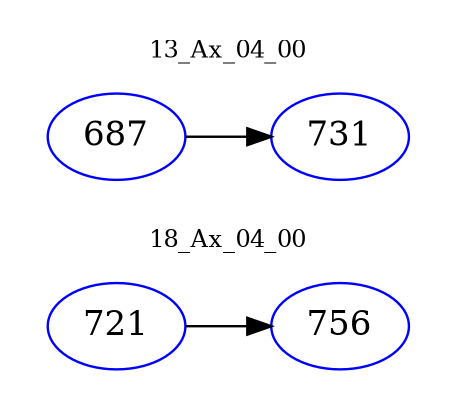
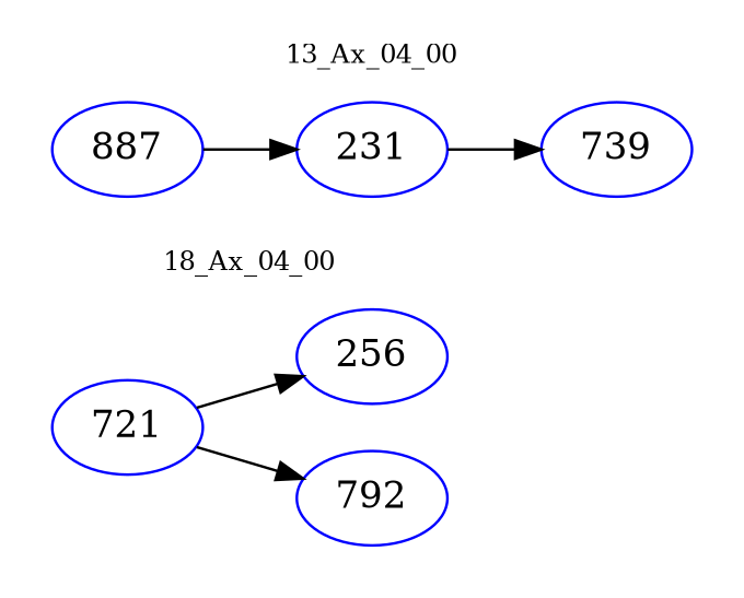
  digraph {
    rankdir=LR
    node [color=blue]
    edge [color=black]
    n1 [label=721]
-   n3 [label=756]
-   n4 [label=731]
-   n5 [label=687]
+   n2 [label=792]
+   n3 [label=256]
+   n4 [label=231]
+   n5 [label=887]
+   n6 [label=739]
    subgraph cluster_1 {
      color=white
      fontsize=10
      label="18_Ax_04_00"
      n1
+     n2
      n3
    }
    subgraph cluster_2 {
      color=white
      fontsize=10
      label="13_Ax_04_00"
      n4
      n5
+     n6
    }
+   n1 -> n2
    n1 -> n3
+   n4 -> n6
    n5 -> n4
  }
